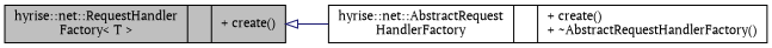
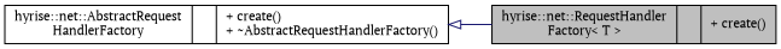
  digraph {
    rankdir=LR
    fontname="PT Serif"
    node [color=black fontname="PT Serif" fontsize=11 shape=record style=filled]
    n1 [fillcolor=grey75 fontcolor=black height=0.2 label="{hyrise::net::RequestHandler\lFactory\< T \>\n||+ create()\l}" width=0.4]
    n2 [fillcolor=white height=0.2 label="{hyrise::net::AbstractRequest\lHandlerFactory\n||+ create()\l+ ~AbstractRequestHandlerFactory()\l}" width=0.4]
-   n1 -> n2 [arrowtail=onormal color=midnightblue dir=back fontname="PT Serif" fontsize=11 labelfontname=Helvetica labelfontsize=11 style=solid]
+   n2 -> n1 [arrowtail=onormal color=midnightblue dir=back fontname="PT Serif" fontsize=11 labelfontname=Helvetica labelfontsize=11 style=solid]
  }
